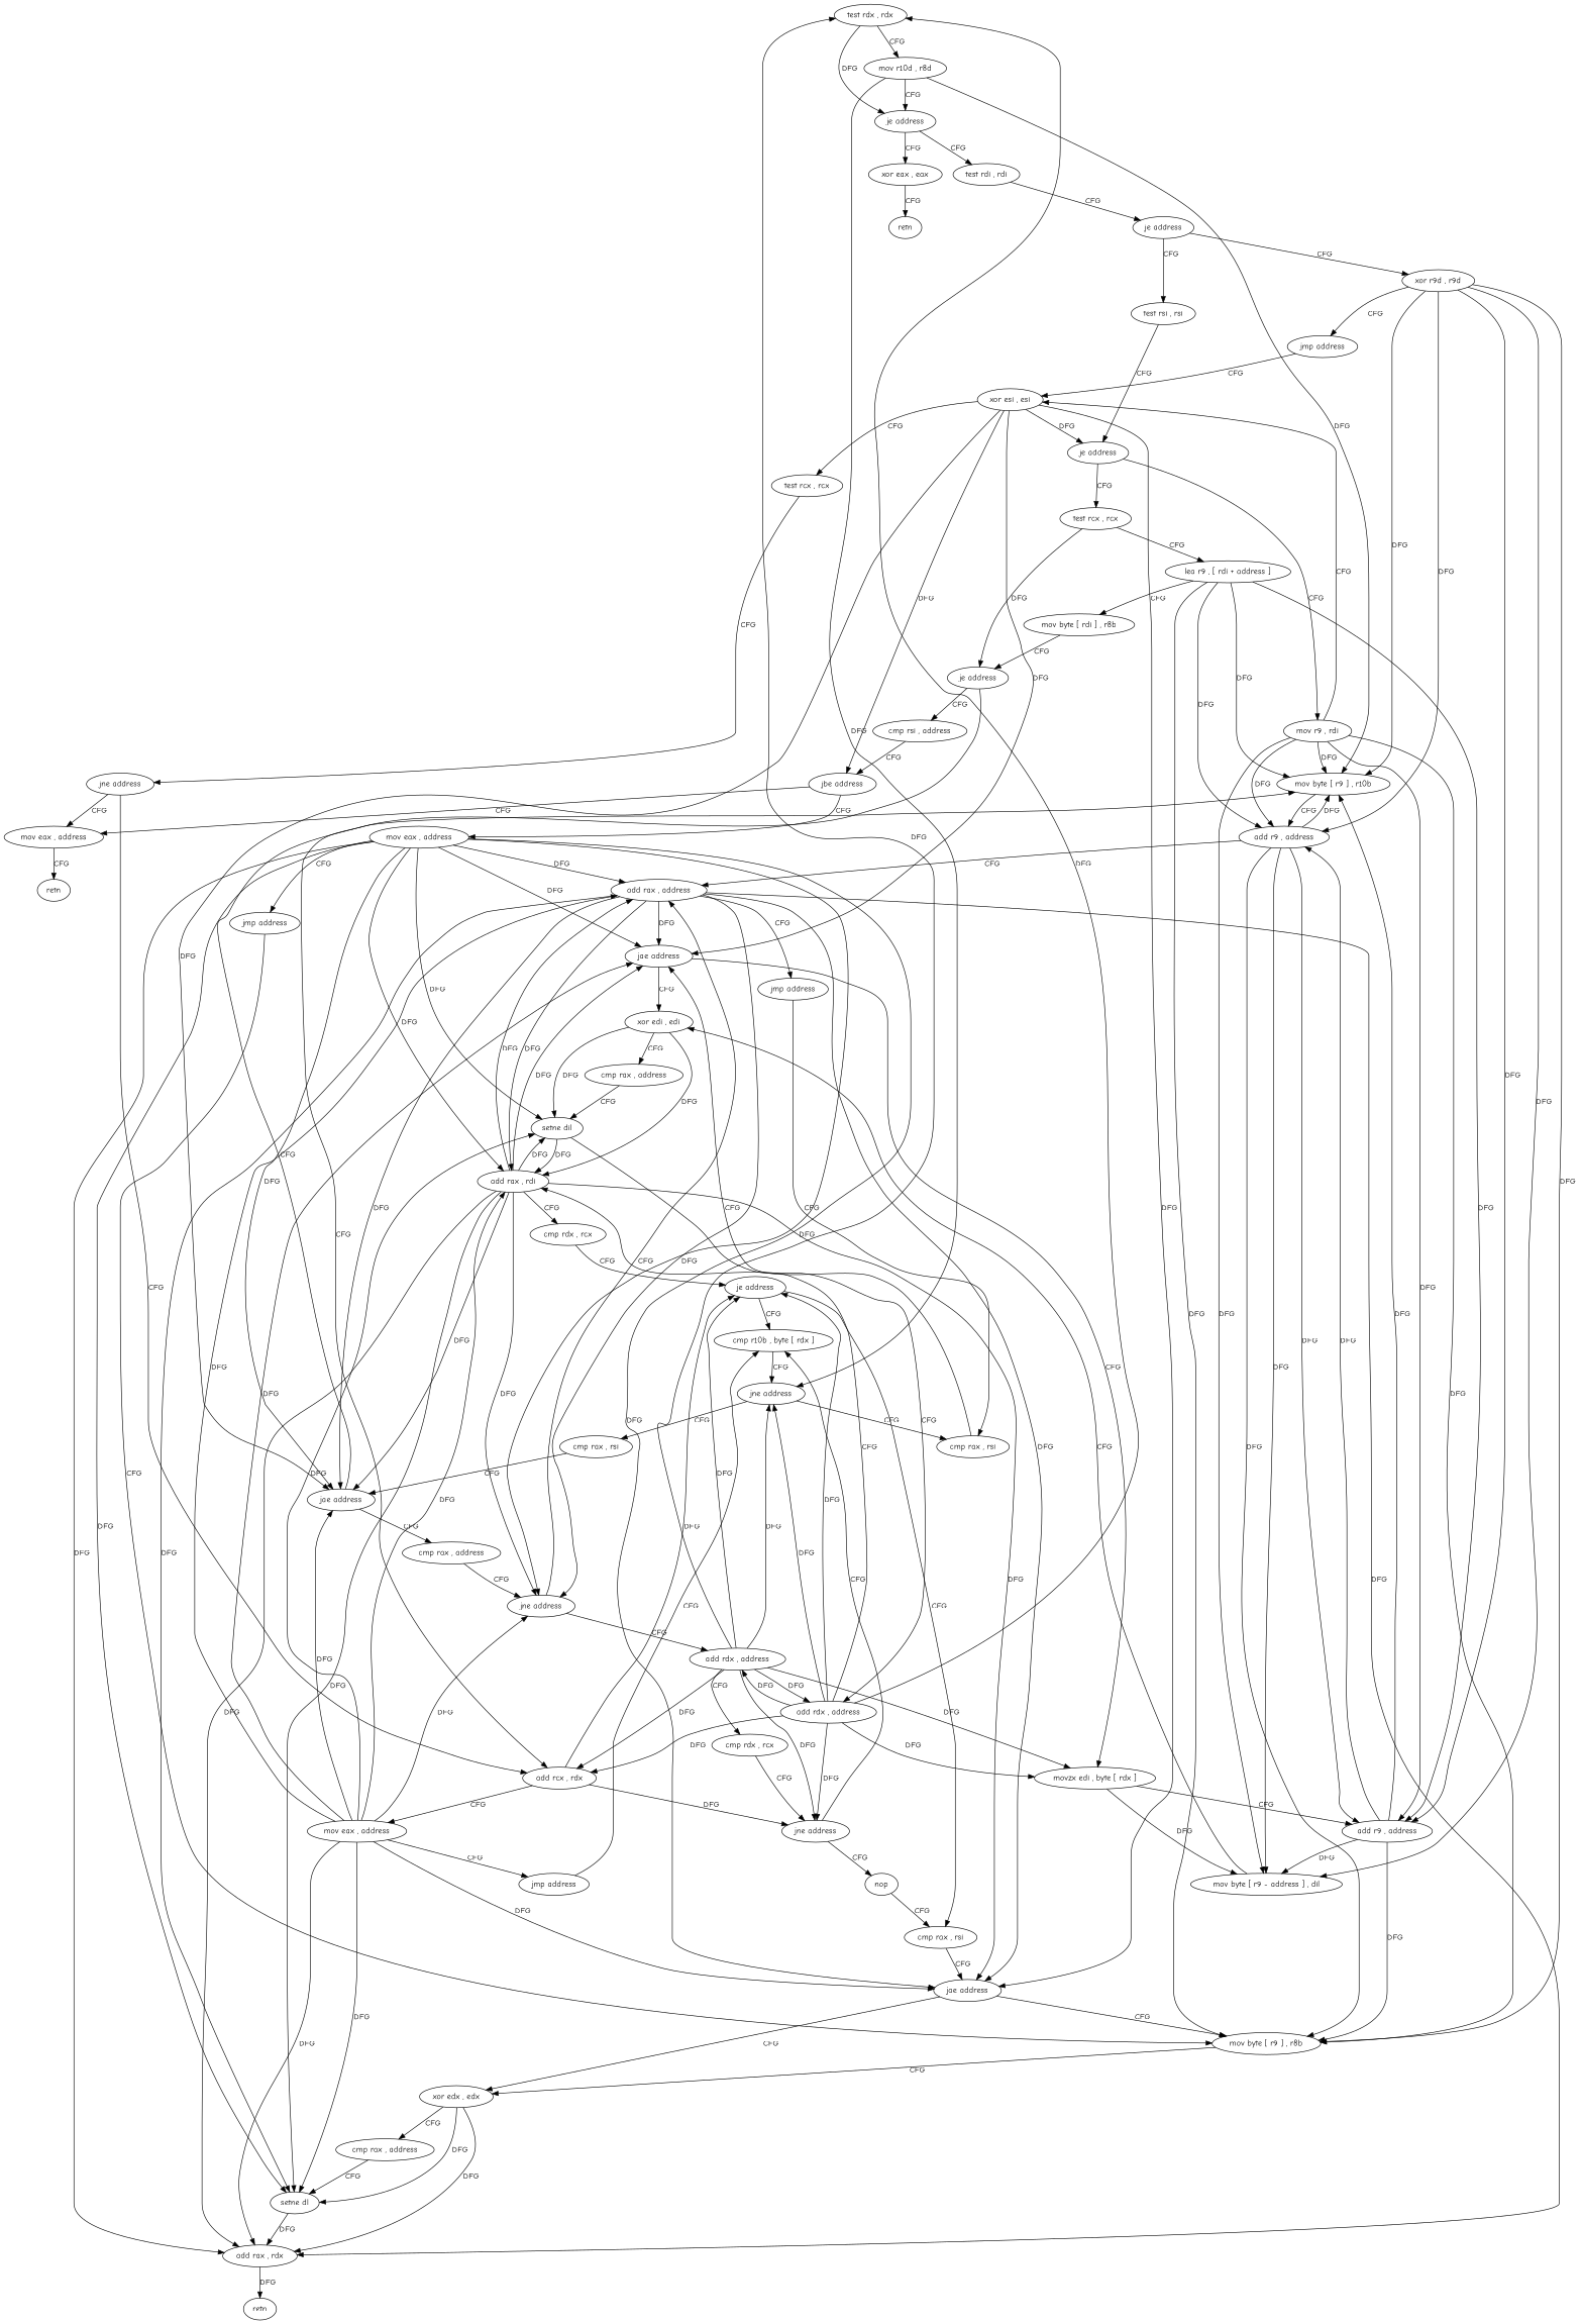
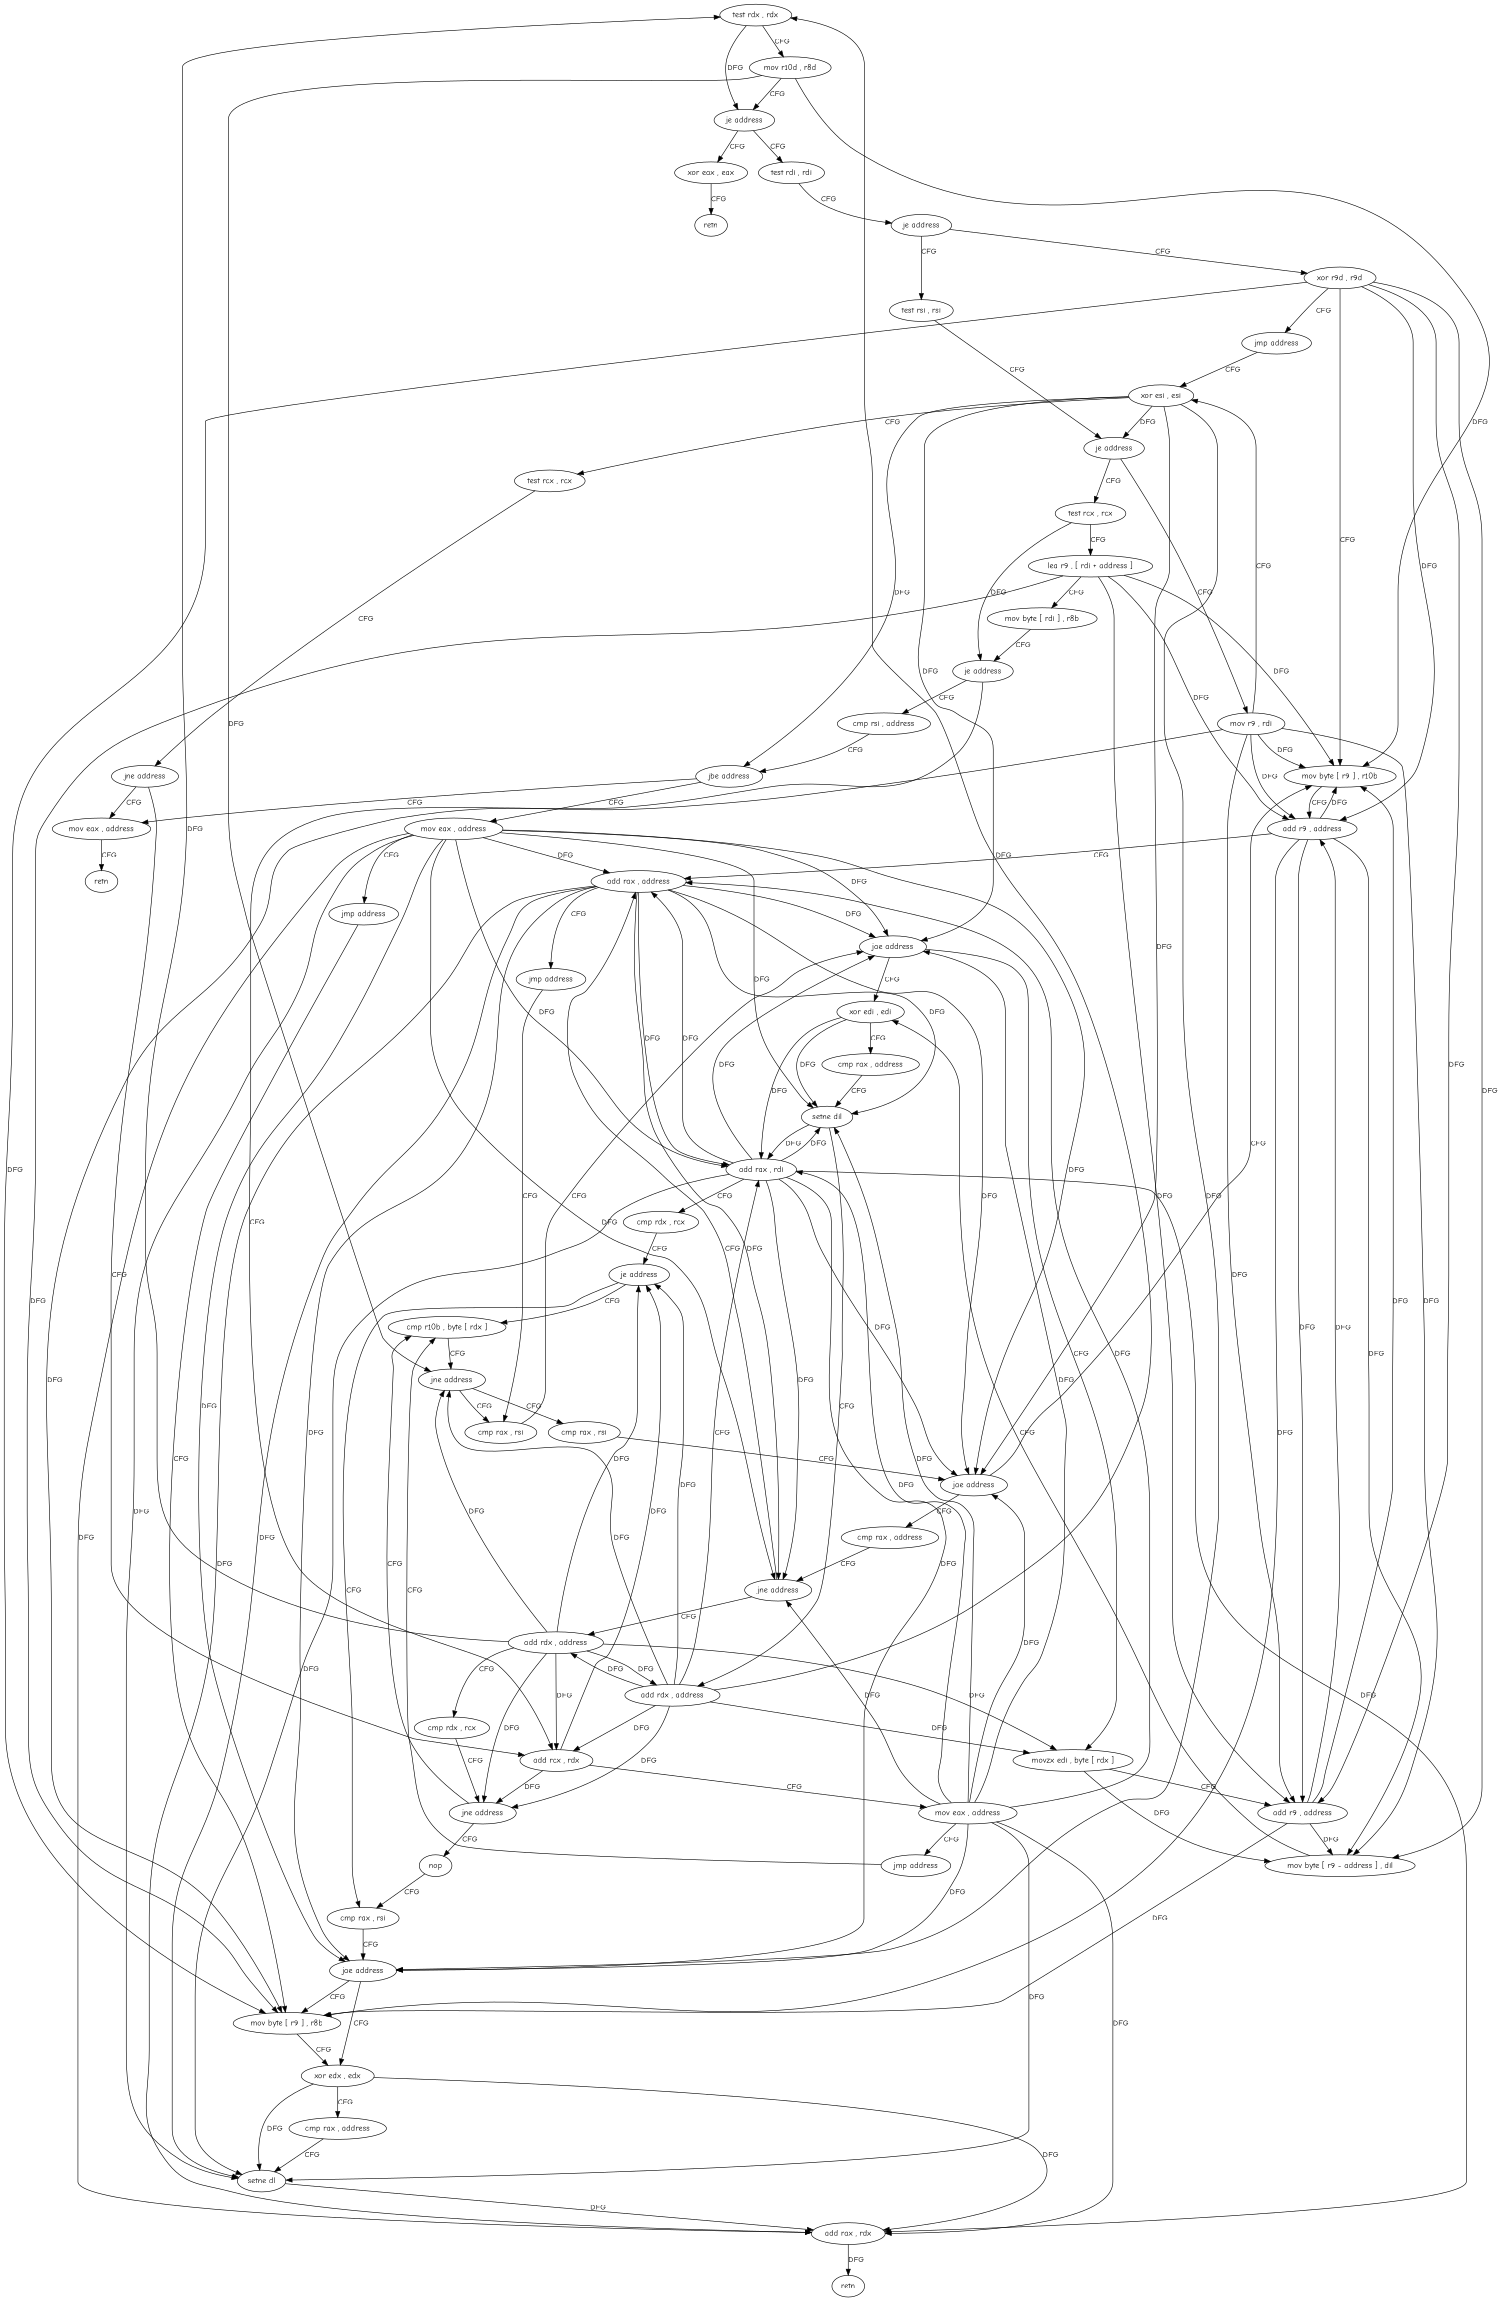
  digraph {
    fontname="Comic Neue"
    node [fontname="Comic Neue"]
    edge [fontname="Comic Neue"]
    n1 [label="test rdx , rdx"]
    n2 [label="mov r10d , r8d"]
    n3 [label="je address"]
    n4 [label="jne address"]
    n5 [label="mov byte [ r9 ] , r10b"]
    n6 [label="xor eax , eax"]
    n7 [label="test rdi , rdi"]
    n8 [label="cmp rax , rsi"]
    n9 [label="cmp rax , rsi"]
    n10 [label="add r9 , address"]
    n11 [label=retn]
    n12 [label="je address"]
    n13 [label="xor r9d , r9d"]
    n14 [label="test rsi , rsi"]
    n15 [label="jmp address"]
    n16 [label="mov byte [ r9 ] , r8b"]
    n17 [label="add r9 , address"]
    n18 [label="mov byte [ r9 - address ] , dil"]
    n19 [label="je address"]
    n20 [label="xor esi , esi"]
    n21 [label="xor edx , edx"]
    n22 [label="xor edi , edi"]
    n23 [label="add rax , address"]
    n24 [label="mov r9 , rdi"]
    n25 [label="test rcx , rcx"]
    n26 [label="test rcx , rcx"]
    n27 [label="jbe address"]
    n28 [label="jae address"]
    n29 [label="jae address"]
    n30 [label="jae address"]
    n31 [label="jne address"]
    n32 [label="mov eax , address"]
    n33 [label="mov eax , address"]
    n34 [label="movzx edi , byte [ rdx ]"]
    n35 [label="cmp rax , address"]
    n36 [label="lea r9 , [ rdi + address ]"]
    n37 [label="je address"]
    n38 [label="mov byte [ rdi ] , r8b"]
    n39 [label="add rcx , rdx"]
    n40 [label="cmp rsi , address"]
    n41 [label="mov eax , address"]
    n42 [label="je address"]
    n43 [label="jne address"]
    n44 [label=retn]
    n45 [label="jmp address"]
    n46 [label="setne dil"]
    n47 [label="add rax , rdi"]
    n48 [label="jne address"]
    n49 [label="setne dl"]
    n50 [label="add rax , rdx"]
    n51 [label="cmp r10b , byte [ rdx ]"]
    n52 [label="cmp rax , rsi"]
    n53 [label=nop]
    n54 [label="add rdx , address"]
    n55 [label="cmp rdx , rcx"]
    n56 [label="add rdx , address"]
    n57 [label="jmp address"]
    n58 [label=retn]
    n59 [label="jmp address"]
    n60 [label="cmp rax , address"]
    n61 [label="cmp rax , address"]
    n62 [label="cmp rdx , rcx"]
    n1 -> n2 [label=CFG]
    n1 -> n3 [label=DFG]
    n2 -> n3 [label=CFG]
    n2 -> n4 [label=DFG]
    n2 -> n5 [label=DFG]
    n3 -> n6 [label=CFG]
    n3 -> n7 [label=CFG]
    n4 -> n8 [label=CFG]
    n4 -> n9 [label=CFG]
    n5 -> n10 [label=CFG]
    n6 -> n11 [label=CFG]
    n7 -> n12 [label=CFG]
    n8 -> n28 [label=CFG]
    n9 -> n29 [label=CFG]
    n10 -> n5 [label=DFG]
    n10 -> n16 [label=DFG]
    n10 -> n17 [label=DFG]
    n10 -> n18 [label=DFG]
    n10 -> n23 [label=CFG]
    n12 -> n13 [label=CFG]
    n12 -> n14 [label=CFG]
-   n13 -> n5 [label=DFG]
+   n13 -> n5 [label=CFG]
    n13 -> n10 [label=DFG]
    n13 -> n15 [label=CFG]
    n13 -> n16 [label=DFG]
    n13 -> n17 [label=DFG]
    n13 -> n18 [label=DFG]
    n14 -> n19 [label=CFG]
    n15 -> n20 [label=CFG]
    n16 -> n21 [label=CFG]
    n17 -> n5 [label=DFG]
    n17 -> n10 [label=DFG]
    n17 -> n16 [label=DFG]
    n17 -> n18 [label=DFG]
    n18 -> n22 [label=CFG]
    n19 -> n24 [label=CFG]
    n19 -> n25 [label=CFG]
    n20 -> n19 [label=DFG]
    n20 -> n26 [label=CFG]
    n20 -> n27 [label=DFG]
    n20 -> n28 [label=DFG]
    n20 -> n29 [label=DFG]
    n20 -> n30 [label=DFG]
    n21 -> n49 [label=DFG]
    n21 -> n50 [label=DFG]
    n21 -> n60 [label=CFG]
    n22 -> n46 [label=DFG]
    n22 -> n47 [label=DFG]
    n22 -> n61 [label=CFG]
    n23 -> n28 [label=DFG]
    n23 -> n29 [label=DFG]
    n23 -> n30 [label=DFG]
+   n23 -> n46 [label=DFG]
    n23 -> n47 [label=DFG]
    n23 -> n48 [label=DFG]
    n23 -> n49 [label=DFG]
    n23 -> n50 [label=DFG]
    n23 -> n57 [label=CFG]
    n24 -> n5 [label=DFG]
    n24 -> n10 [label=DFG]
    n24 -> n16 [label=DFG]
    n24 -> n17 [label=DFG]
    n24 -> n18 [label=DFG]
    n24 -> n20 [label=CFG]
    n25 -> n36 [label=CFG]
    n25 -> n37 [label=DFG]
    n26 -> n31 [label=CFG]
    n27 -> n32 [label=CFG]
    n27 -> n33 [label=CFG]
    n28 -> n22 [label=CFG]
    n28 -> n34 [label=CFG]
    n29 -> n5 [label=CFG]
    n29 -> n35 [label=CFG]
    n30 -> n16 [label=CFG]
    n30 -> n21 [label=CFG]
    n31 -> n32 [label=CFG]
    n31 -> n39 [label=CFG]
    n32 -> n44 [label=CFG]
    n33 -> n23 [label=DFG]
    n33 -> n28 [label=DFG]
    n33 -> n29 [label=DFG]
    n33 -> n30 [label=DFG]
    n33 -> n46 [label=DFG]
    n33 -> n47 [label=DFG]
    n33 -> n48 [label=DFG]
    n33 -> n49 [label=DFG]
    n33 -> n50 [label=DFG]
    n33 -> n59 [label=CFG]
    n34 -> n17 [label=CFG]
    n34 -> n18 [label=DFG]
    n35 -> n48 [label=CFG]
    n36 -> n5 [label=DFG]
    n36 -> n10 [label=DFG]
    n36 -> n16 [label=DFG]
    n36 -> n17 [label=DFG]
    n36 -> n38 [label=CFG]
    n37 -> n39 [label=CFG]
    n37 -> n40 [label=CFG]
    n38 -> n37 [label=CFG]
    n39 -> n41 [label=CFG]
    n39 -> n42 [label=DFG]
    n39 -> n43 [label=DFG]
    n40 -> n27 [label=CFG]
    n41 -> n23 [label=DFG]
    n41 -> n28 [label=DFG]
    n41 -> n29 [label=DFG]
    n41 -> n30 [label=DFG]
    n41 -> n45 [label=CFG]
    n41 -> n46 [label=DFG]
    n41 -> n47 [label=DFG]
    n41 -> n48 [label=DFG]
    n41 -> n49 [label=DFG]
    n41 -> n50 [label=DFG]
    n42 -> n51 [label=CFG]
    n42 -> n52 [label=CFG]
    n43 -> n51 [label=CFG]
    n43 -> n53 [label=CFG]
    n45 -> n51 [label=CFG]
    n46 -> n47 [label=DFG]
    n46 -> n54 [label=CFG]
    n47 -> n23 [label=DFG]
    n47 -> n28 [label=DFG]
    n47 -> n29 [label=DFG]
    n47 -> n30 [label=DFG]
    n47 -> n46 [label=DFG]
    n47 -> n48 [label=DFG]
    n47 -> n49 [label=DFG]
    n47 -> n50 [label=DFG]
    n47 -> n55 [label=CFG]
    n48 -> n23 [label=CFG]
    n48 -> n56 [label=CFG]
    n49 -> n50 [label=DFG]
    n50 -> n58 [label=DFG]
    n51 -> n4 [label=CFG]
    n52 -> n30 [label=CFG]
    n53 -> n52 [label=CFG]
    n54 -> n1 [label=DFG]
    n54 -> n4 [label=DFG]
    n54 -> n34 [label=DFG]
    n54 -> n39 [label=DFG]
    n54 -> n42 [label=DFG]
    n54 -> n43 [label=DFG]
    n54 -> n47 [label=CFG]
    n54 -> n56 [label=DFG]
    n55 -> n42 [label=CFG]
    n56 -> n1 [label=DFG]
    n56 -> n4 [label=DFG]
    n56 -> n34 [label=DFG]
    n56 -> n39 [label=DFG]
    n56 -> n42 [label=DFG]
    n56 -> n43 [label=DFG]
    n56 -> n54 [label=DFG]
    n56 -> n62 [label=CFG]
    n57 -> n8 [label=CFG]
    n59 -> n16 [label=CFG]
    n60 -> n49 [label=CFG]
    n61 -> n46 [label=CFG]
    n62 -> n43 [label=CFG]
  }
